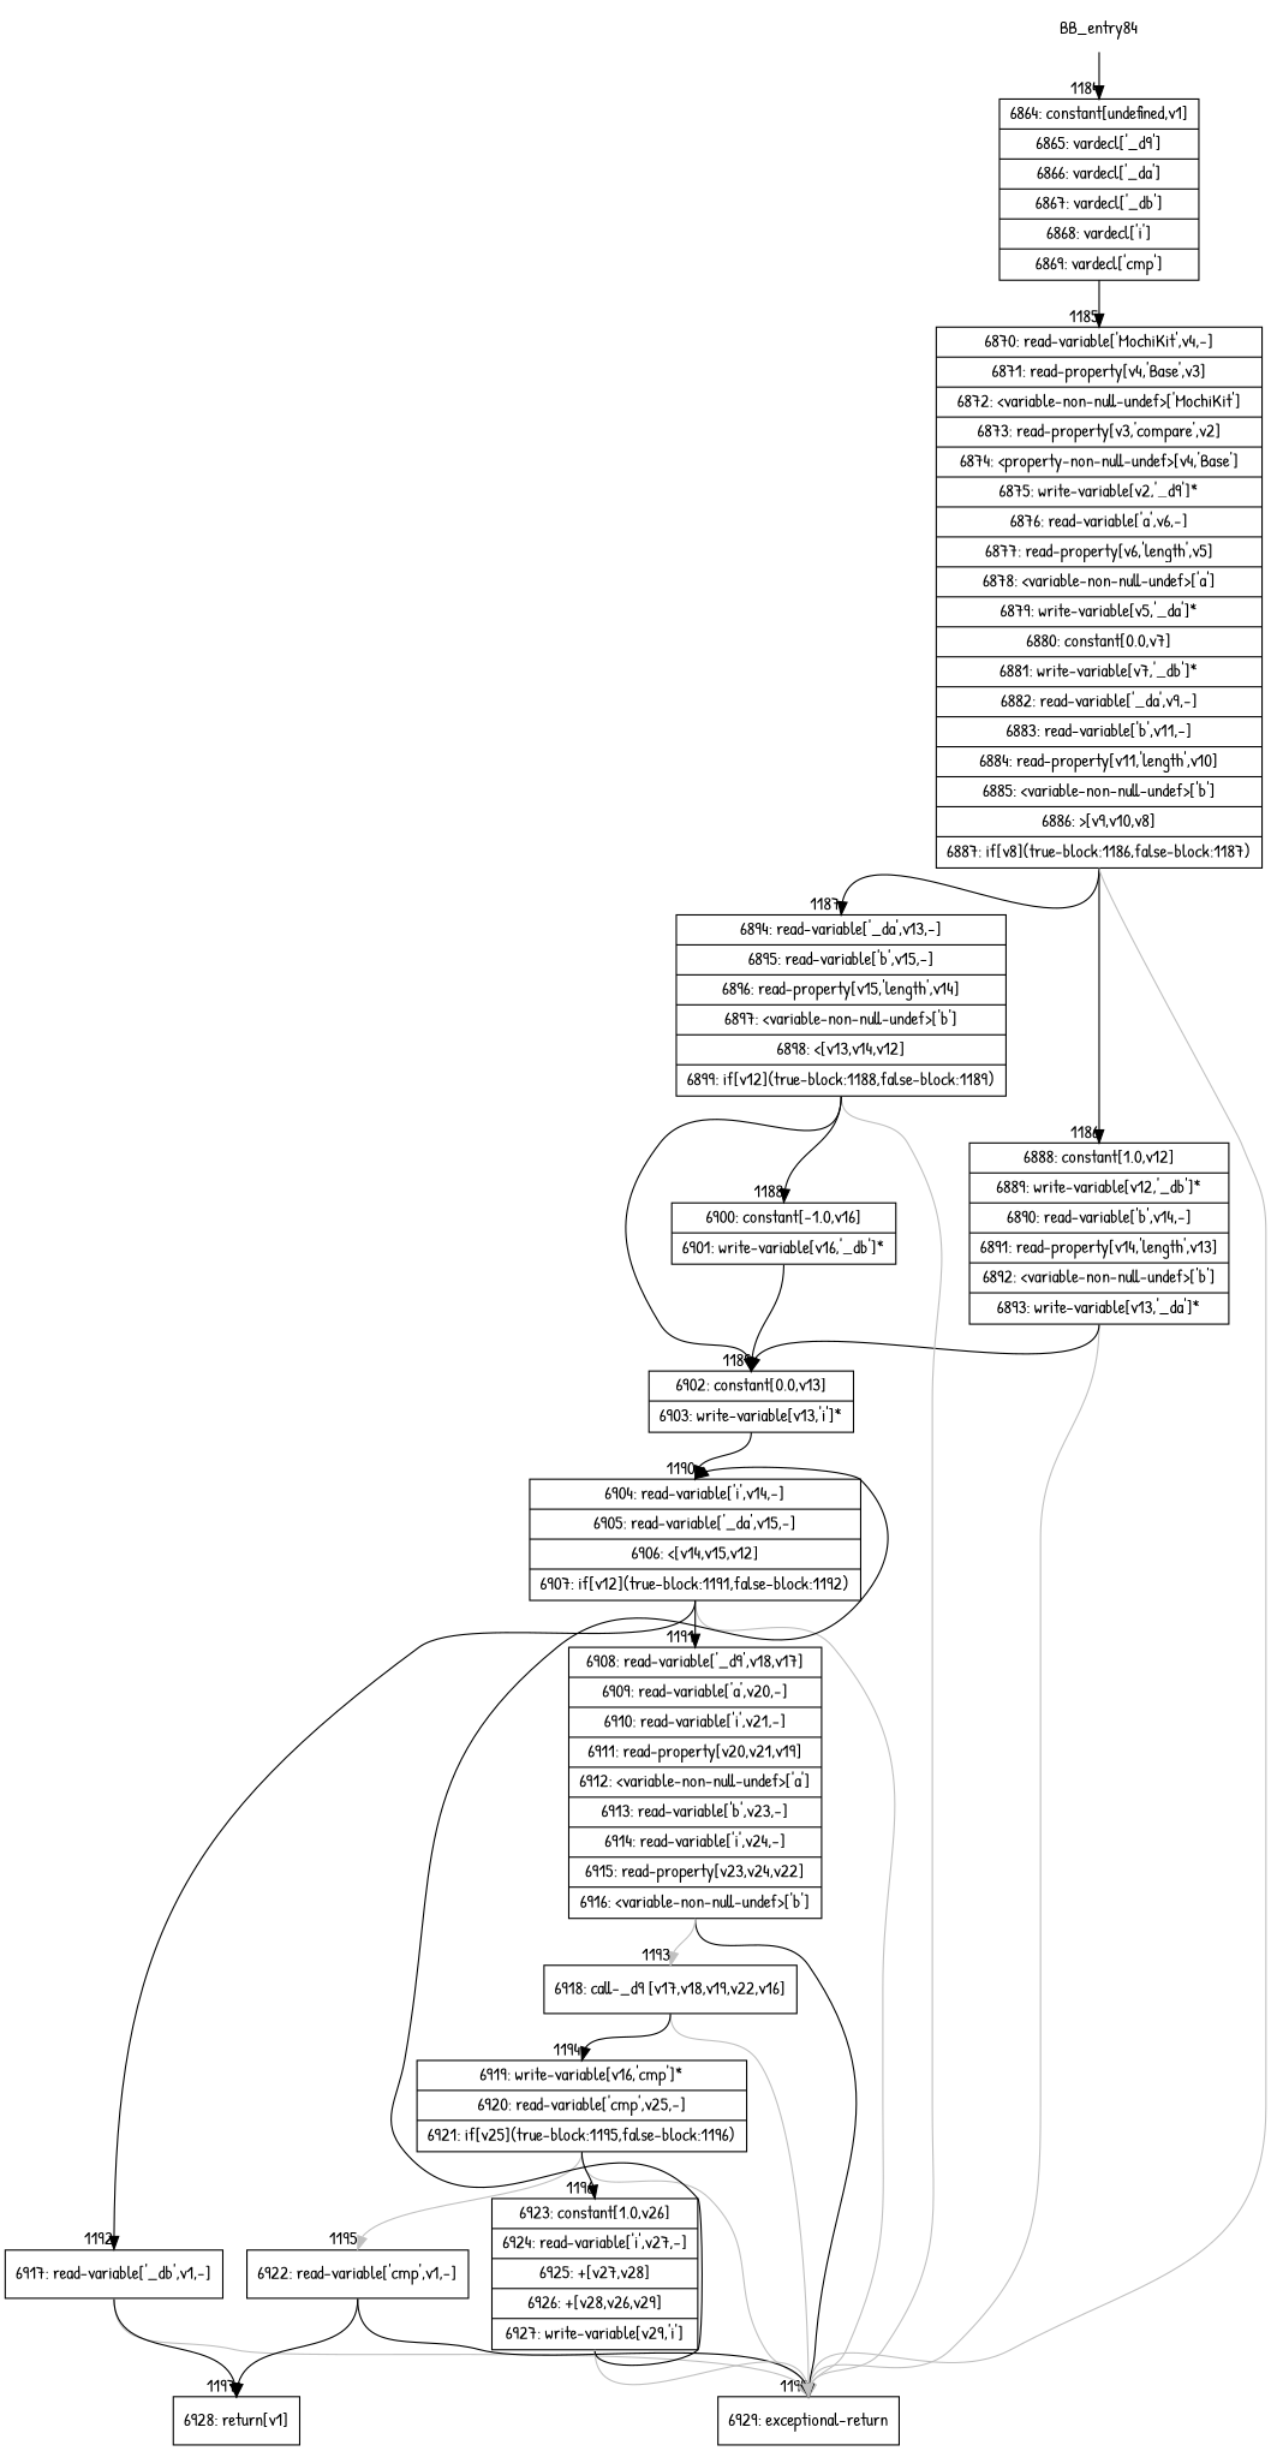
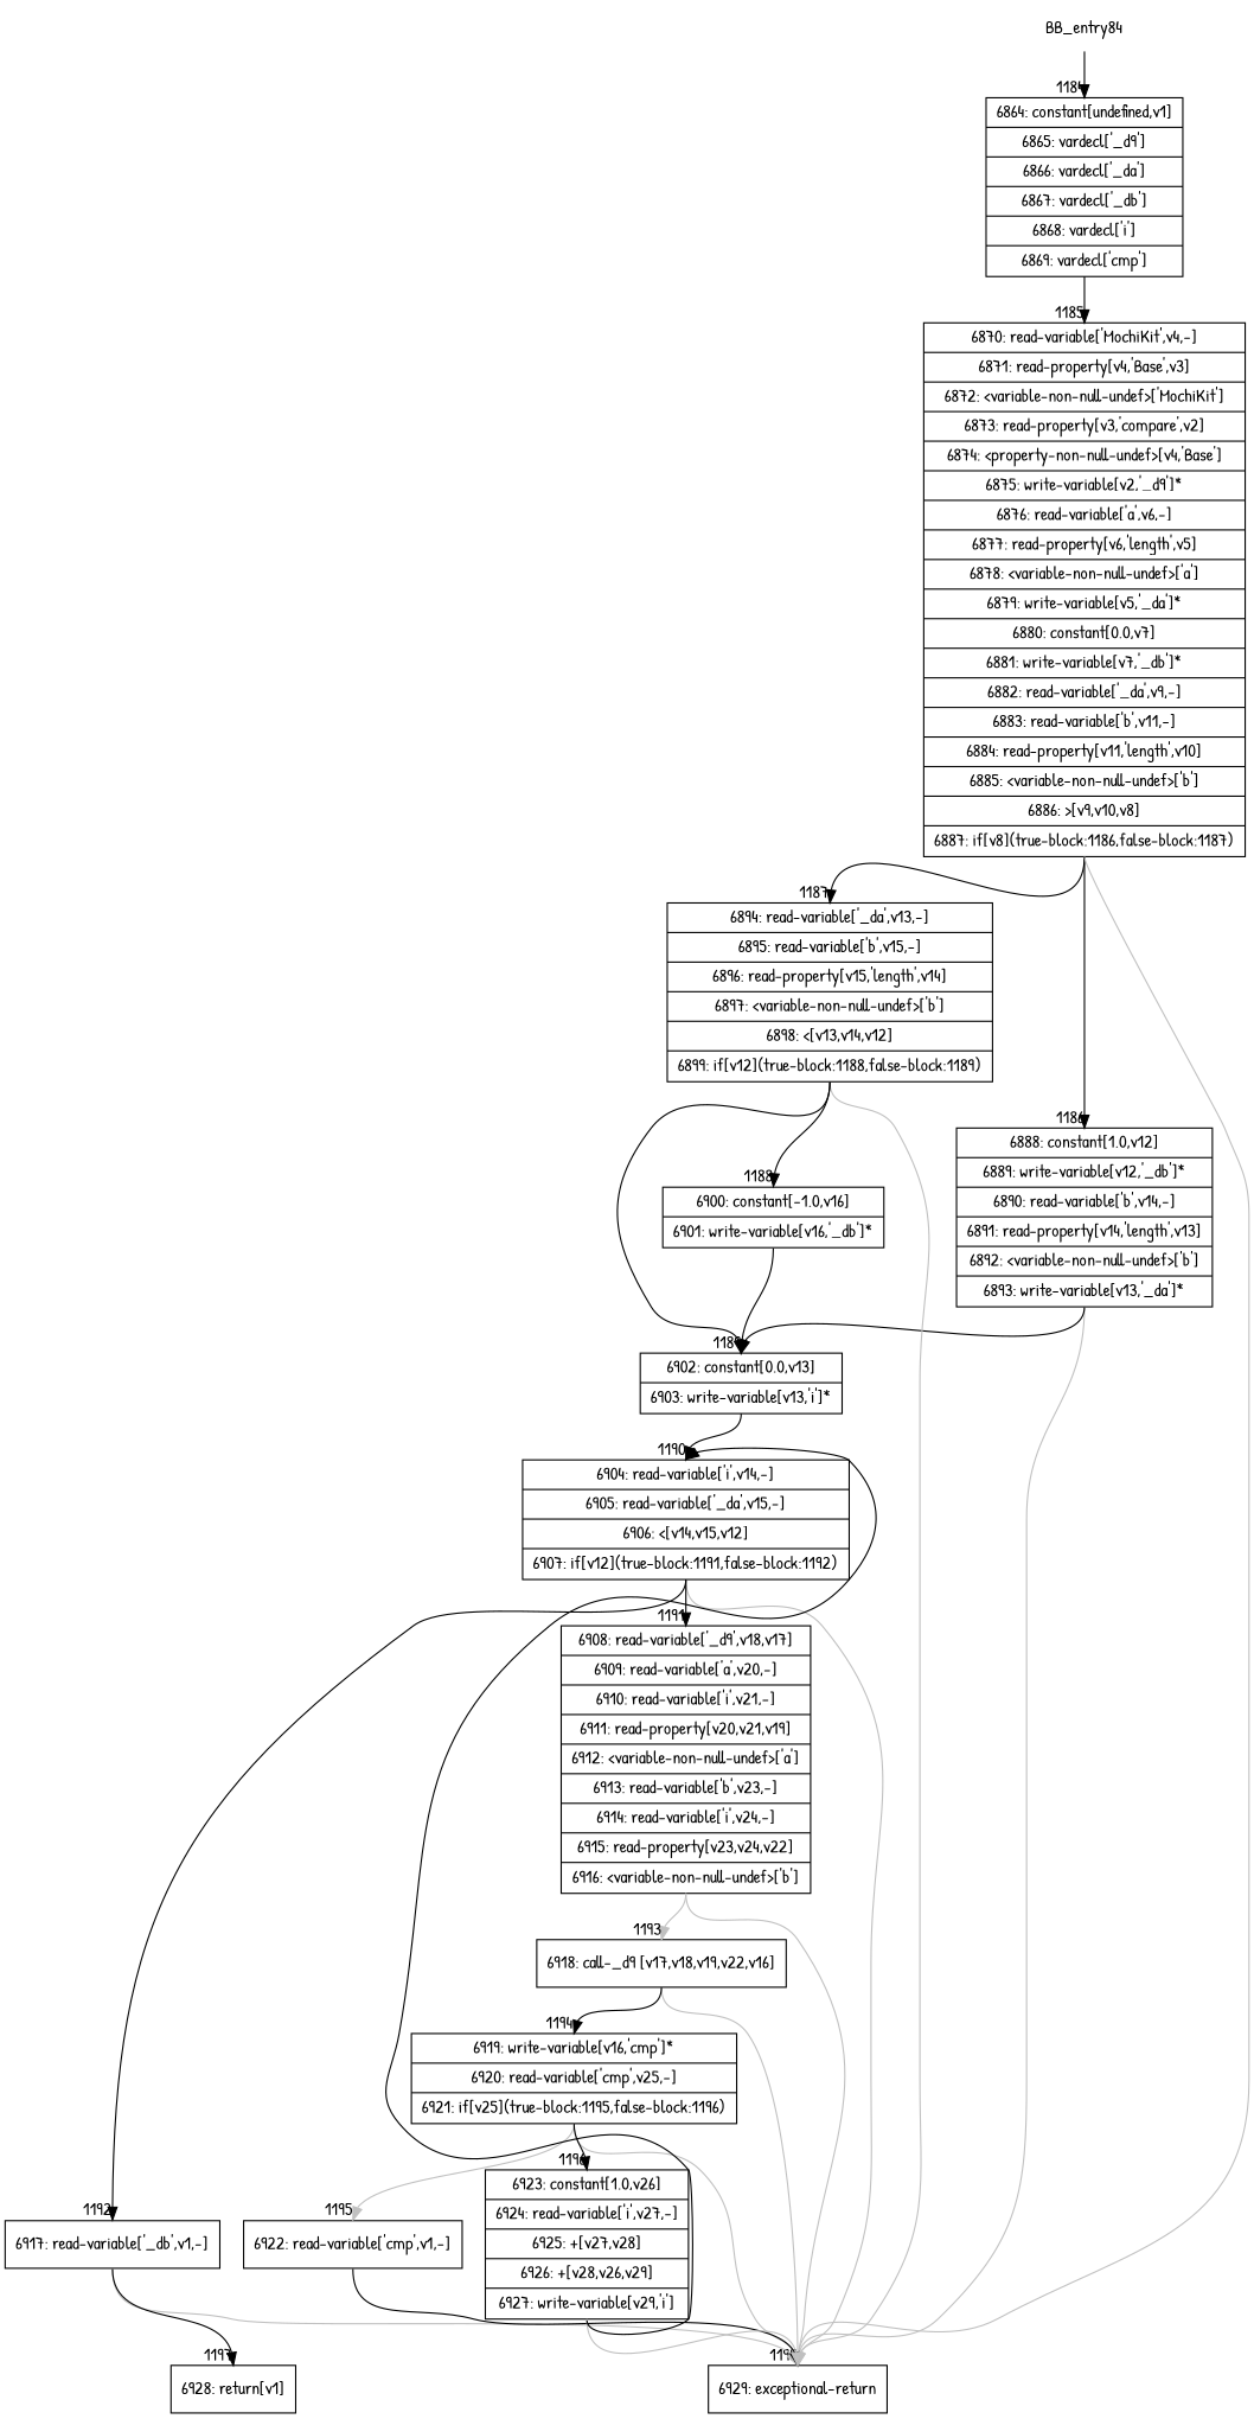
  digraph {
    fontname="Patrick Hand"
    rankdir=TD
    node [fontname="Patrick Hand" shape=record]
    edge [fontname="Patrick Hand" headport=n tailport=s]
    BB_entry84 [shape=none]
    n2 [label="{6864: constant[undefined,v1]|6865: vardecl['_d9']|6866: vardecl['_da']|6867: vardecl['_db']|6868: vardecl['i']|6869: vardecl['cmp']}"]
    n3 [label="{6870: read-variable['MochiKit',v4,-]|6871: read-property[v4,'Base',v3]|6872: \<variable-non-null-undef\>['MochiKit']|6873: read-property[v3,'compare',v2]|6874: \<property-non-null-undef\>[v4,'Base']|6875: write-variable[v2,'_d9']*|6876: read-variable['a',v6,-]|6877: read-property[v6,'length',v5]|6878: \<variable-non-null-undef\>['a']|6879: write-variable[v5,'_da']*|6880: constant[0.0,v7]|6881: write-variable[v7,'_db']*|6882: read-variable['_da',v9,-]|6883: read-variable['b',v11,-]|6884: read-property[v11,'length',v10]|6885: \<variable-non-null-undef\>['b']|6886: \>[v9,v10,v8]|6887: if[v8](true-block:1186,false-block:1187)}"]
    n4 [label="{6888: constant[1.0,v12]|6889: write-variable[v12,'_db']*|6890: read-variable['b',v14,-]|6891: read-property[v14,'length',v13]|6892: \<variable-non-null-undef\>['b']|6893: write-variable[v13,'_da']*}"]
    n5 [label="{6894: read-variable['_da',v13,-]|6895: read-variable['b',v15,-]|6896: read-property[v15,'length',v14]|6897: \<variable-non-null-undef\>['b']|6898: \<[v13,v14,v12]|6899: if[v12](true-block:1188,false-block:1189)}"]
    n6 [label="{6929: exceptional-return}"]
    n7 [label="{6902: constant[0.0,v13]|6903: write-variable[v13,'i']*}"]
    n8 [label="{6900: constant[-1.0,v16]|6901: write-variable[v16,'_db']*}"]
    n9 [label="{6904: read-variable['i',v14,-]|6905: read-variable['_da',v15,-]|6906: \<[v14,v15,v12]|6907: if[v12](true-block:1191,false-block:1192)}"]
    n10 [label="{6908: read-variable['_d9',v18,v17]|6909: read-variable['a',v20,-]|6910: read-variable['i',v21,-]|6911: read-property[v20,v21,v19]|6912: \<variable-non-null-undef\>['a']|6913: read-variable['b',v23,-]|6914: read-variable['i',v24,-]|6915: read-property[v23,v24,v22]|6916: \<variable-non-null-undef\>['b']}"]
    n11 [label="{6917: read-variable['_db',v1,-]}"]
    n12 [label="{6918: call-_d9 [v17,v18,v19,v22,v16]}"]
    n13 [label="{6928: return[v1]}"]
    n14 [label="{6919: write-variable[v16,'cmp']*|6920: read-variable['cmp',v25,-]|6921: if[v25](true-block:1195,false-block:1196)}"]
    n15 [label="{6922: read-variable['cmp',v1,-]}"]
    n16 [label="{6923: constant[1.0,v26]|6924: read-variable['i',v27,-]|6925: +[v27,v28]|6926: +[v28,v26,v29]|6927: write-variable[v29,'i']}"]
    BB_entry84 -> n2 [headlabel="    1184"]
    n2 -> n3 [headlabel="      1185"]
    n3 -> n4 [headlabel="      1186"]
    n3 -> n5 [headlabel="      1187"]
    n3 -> n6 [color=gray headlabel="      1198"]
    n4 -> n6 [color=gray]
    n4 -> n7 [headlabel="      1189"]
    n5 -> n6 [color=gray]
    n5 -> n7
    n5 -> n8 [headlabel="      1188"]
    n7 -> n9 [headlabel="      1190"]
    n8 -> n7
    n9 -> n6 [color=gray]
    n9 -> n10 [headlabel="      1191"]
    n9 -> n11 [headlabel="      1192"]
-   n10 -> n6 [color=black]
+   n10 -> n6 [color=gray]
    n10 -> n12 [color=gray headlabel="      1193"]
    n11 -> n6 [color=gray]
    n11 -> n13 [headlabel="      1197"]
    n12 -> n6 [color=gray]
    n12 -> n14 [headlabel="      1194"]
    n14 -> n6 [color=gray]
    n14 -> n15 [color=gray headlabel="      1195"]
    n14 -> n16 [headlabel="      1196"]
    n15 -> n6 [color=black]
-   n15 -> n13
    n16 -> n6 [color=gray]
    n16 -> n9
  }
